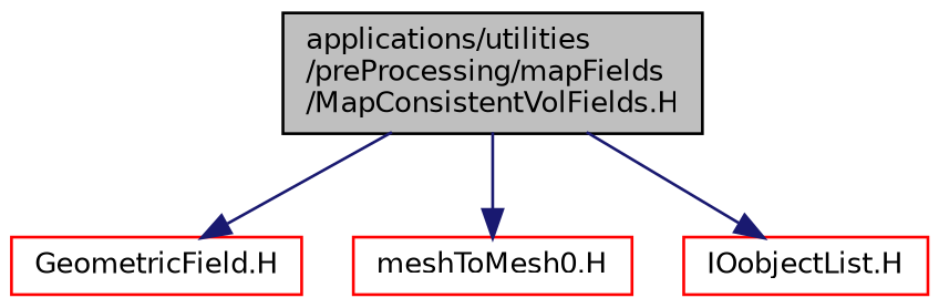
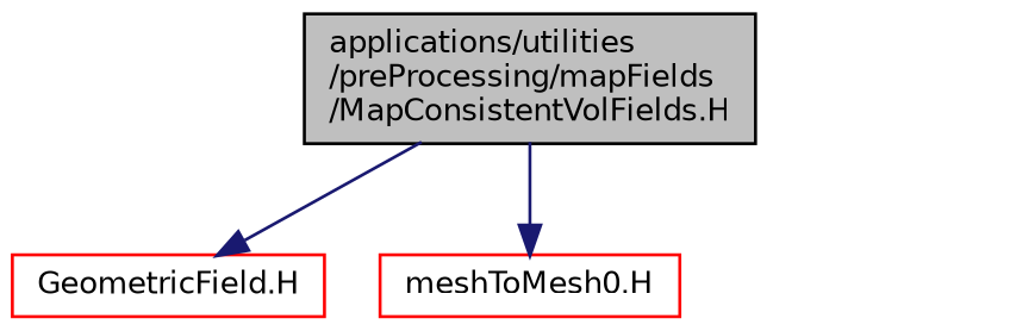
  digraph {
    node [color=red fontname=Helvetica fontsize=10 shape=record]
    edge [color=midnightblue fontname=Helvetica fontsize=10 labelfontname=Helvetica labelfontsize=10 style=solid]
    n1 [color=black fillcolor=grey75 fontcolor=black height=0.2 label="applications/utilities\l/preProcessing/mapFields\l/MapConsistentVolFields.H" style=filled width=0.4]
    n2 [height=0.2 label="GeometricField.H" width=0.4]
    n3 [height=0.2 label="meshToMesh0.H" width=0.4]
-   n4 [height=0.2 label="IOobjectList.H" width=0.4]
    n1 -> n2
    n1 -> n3
-   n1 -> n4
  }
